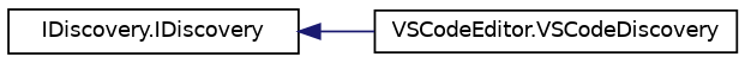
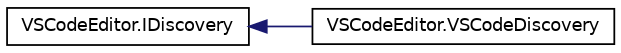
  digraph {
    rankdir=LR
    node [color=black fillcolor=white fontname=Helvetica fontsize=10 shape=record style=filled]
-   n1 [height=0.2 label="IDiscovery.IDiscovery" width=0.4]
+   n1 [height=0.2 label="VSCodeEditor.IDiscovery" width=0.4]
    n2 [height=0.2 label="VSCodeEditor.VSCodeDiscovery" width=0.4]
    n1 -> n2 [color=midnightblue dir=back fontname=Helvetica fontsize=10 labelfontname=Helvetica labelfontsize=10 style=solid]
  }
